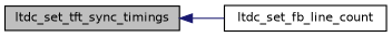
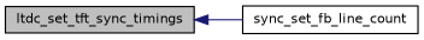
  digraph {
    rankdir=LR
    node [color=black fontname=Helvetica fontsize=10 shape=record style=filled]
    n1 [fillcolor=grey75 fontcolor=black height=0.2 label=ltdc_set_tft_sync_timings width=0.4]
-   n2 [fillcolor=white height=0.2 label=ltdc_set_fb_line_count width=0.4]
+   n2 [fillcolor=white height=0.2 label=sync_set_fb_line_count width=0.4]
    n1 -> n2 [color=midnightblue dir=back fontname=Helvetica fontsize=10 labelfontname=Helvetica labelfontsize=10 style=solid]
  }
